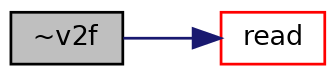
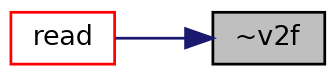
  digraph {
    rankdir=LR
    node [fontname=Helvetica fontsize=10 shape=record]
    n1 [color=black fillcolor=grey75 fontcolor=black height=0.2 label="~v2f" style=filled width=0.4]
    n2 [color=red height=0.2 label=read width=0.4]
-   n1 -> n2 [color=midnightblue fontname=Helvetica fontsize=10 labelfontname=Helvetica labelfontsize=10 style=solid]
+   n2 -> n1 [color=midnightblue fontname=Helvetica fontsize=10 labelfontname=Helvetica labelfontsize=10 style=solid]
  }
